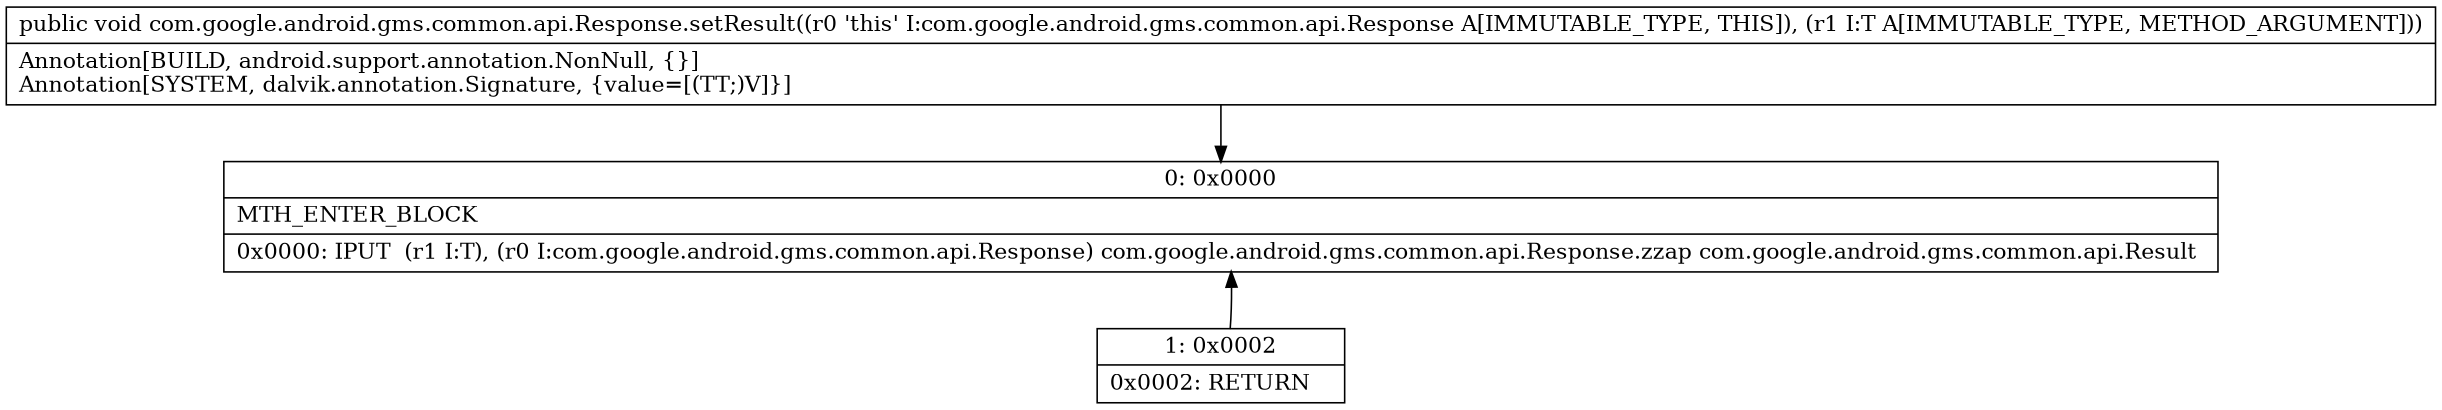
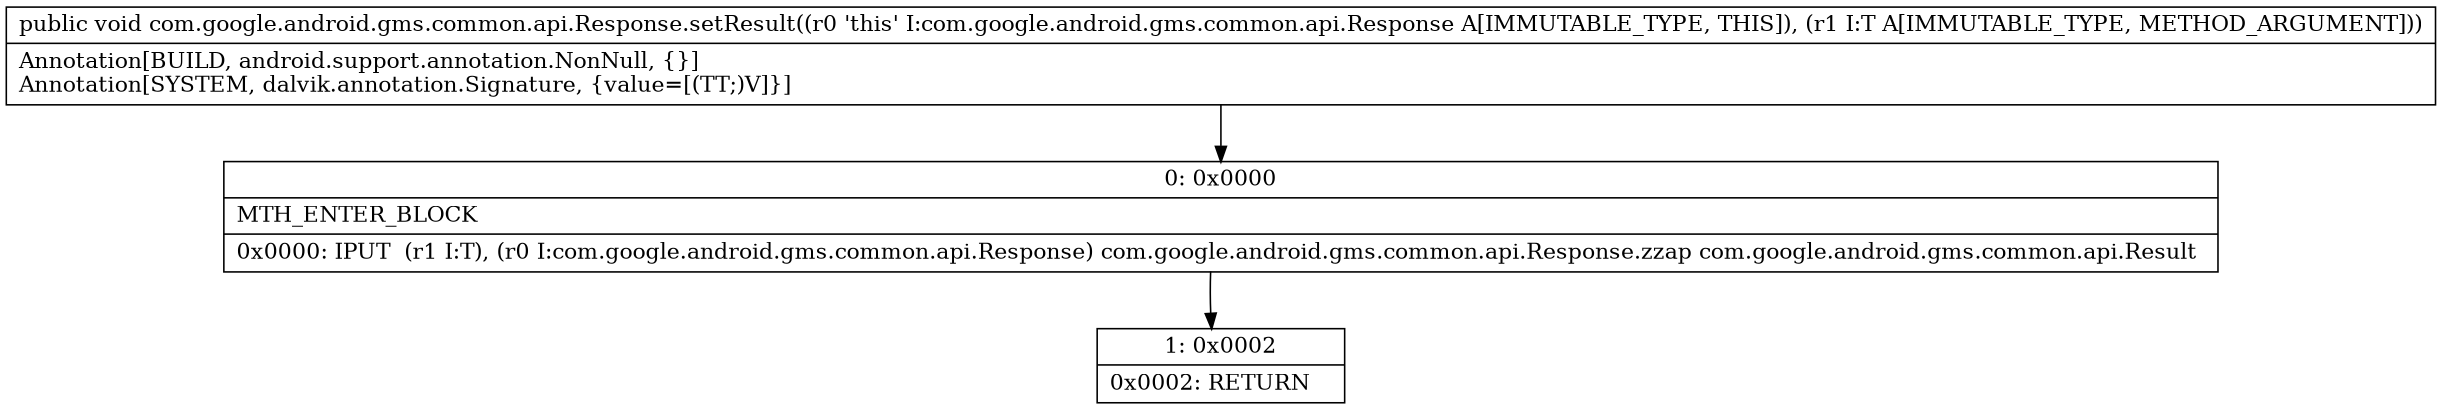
  digraph {
    node [shape=record]
    n1 [label="{0\:\ 0x0000|MTH_ENTER_BLOCK\l|0x0000: IPUT  (r1 I:T), (r0 I:com.google.android.gms.common.api.Response) com.google.android.gms.common.api.Response.zzap com.google.android.gms.common.api.Result \l}"]
    n2 [label="{1\:\ 0x0002|0x0002: RETURN   \l}"]
    n3 [label="{public void com.google.android.gms.common.api.Response.setResult((r0 'this' I:com.google.android.gms.common.api.Response A[IMMUTABLE_TYPE, THIS]), (r1 I:T A[IMMUTABLE_TYPE, METHOD_ARGUMENT]))  | Annotation[BUILD, android.support.annotation.NonNull, \{\}]\lAnnotation[SYSTEM, dalvik.annotation.Signature, \{value=[(TT;)V]\}]\l}"]
-   n2 -> n1
+   n1 -> n2
    n3 -> n1
  }
